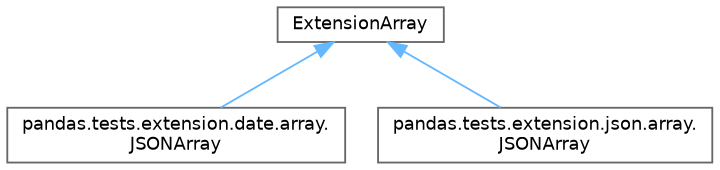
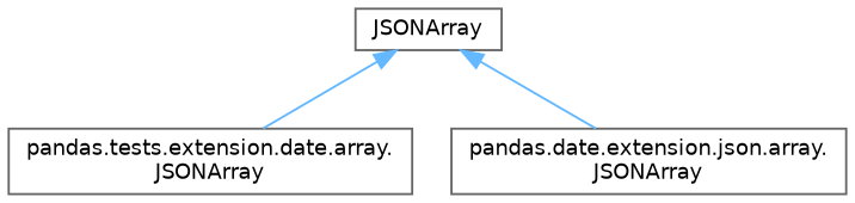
  digraph {
    rankdir=TB
    node [color=grey40 fillcolor=white fontname=Helvetica fontsize=10 shape=box style=filled]
    edge [color=steelblue1 dir=back fontname=Helvetica fontsize=10 labelfontname=Helvetica labelfontsize=10 style=solid]
-   n1 [height=0.2 label=ExtensionArray width=0.4]
+   n1 [height=0.2 label=JSONArray width=0.4]
    n2 [height=0.2 label="pandas.tests.extension.date.array.\lJSONArray" width=0.4]
-   n3 [height=0.2 label="pandas.tests.extension.json.array.\lJSONArray" width=0.4]
+   n3 [height=0.2 label="pandas.date.extension.json.array.\lJSONArray" width=0.4]
    n1 -> n2
    n1 -> n3
  }
